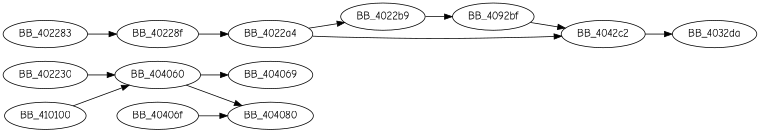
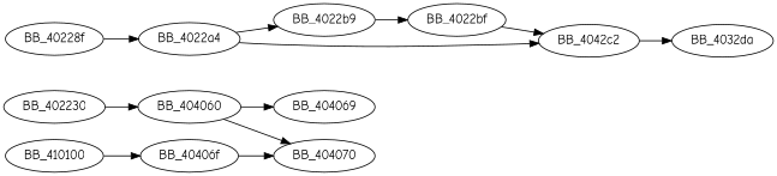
  digraph {
    fontname="Comic Neue"
    rankdir=LR
    node [fontname="Comic Neue"]
    edge [fontname="Comic Neue"]
    BB_402230
    BB_404060
    n3 [label=BB_40228f]
-   BB_402283
    BB_4022a4
    BB_4022b9
    n7 [label=BB_4042c2]
-   BB_4022bf [label=BB_4092bf]
+   BB_4022bf
    n9 [label=BB_4032da]
    BB_404069
-   BB_404070 [label=BB_404080]
+   BB_404070
    BB_40406f
    BB_410100
    BB_402230 -> BB_404060
    BB_404060 -> BB_404069
    BB_404060 -> BB_404070
    n3 -> BB_4022a4
-   BB_402283 -> n3
    BB_4022a4 -> BB_4022b9
    BB_4022a4 -> n7
    BB_4022b9 -> BB_4022bf
    n7 -> n9
    BB_4022bf -> n7
    BB_40406f -> BB_404070
-   BB_410100 -> BB_404060
+   BB_410100 -> BB_40406f
  }
